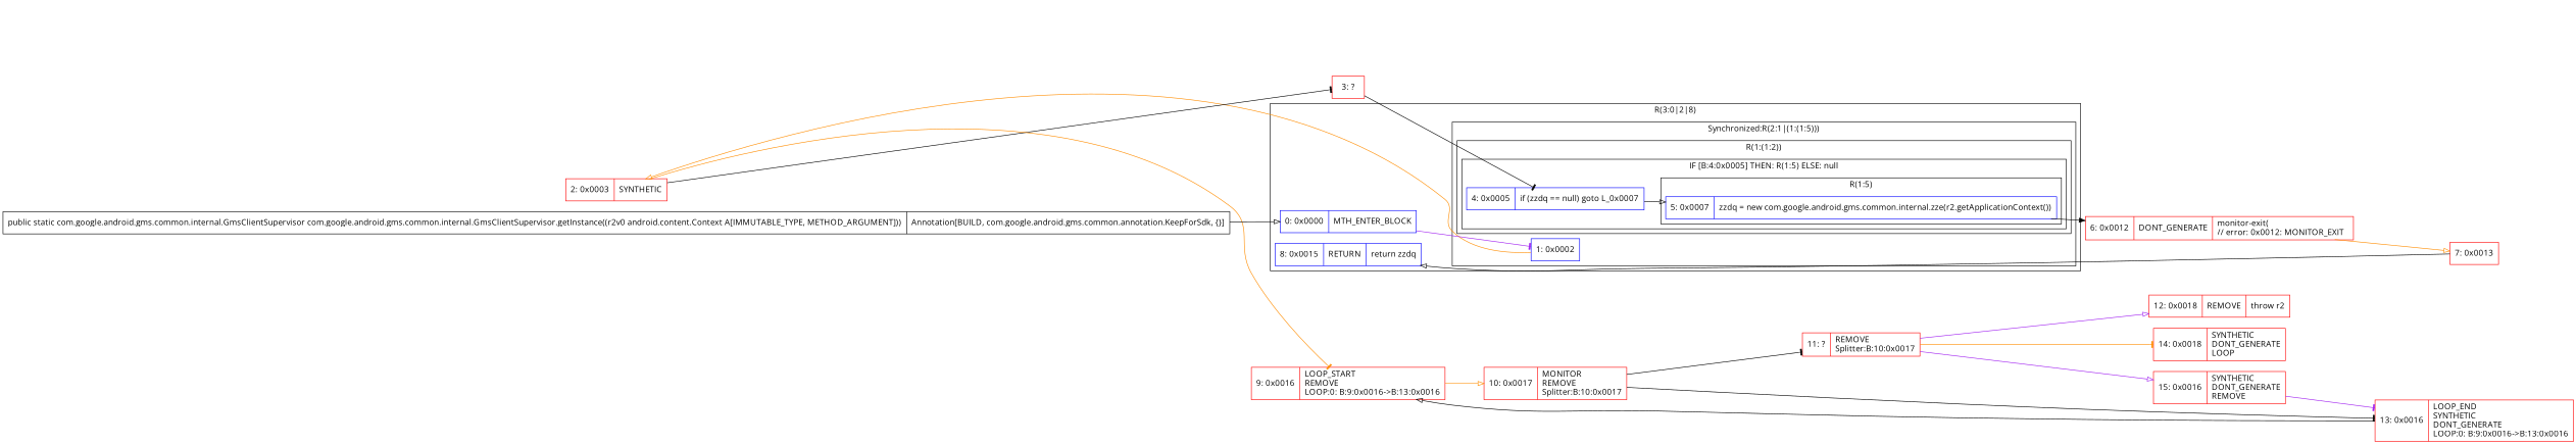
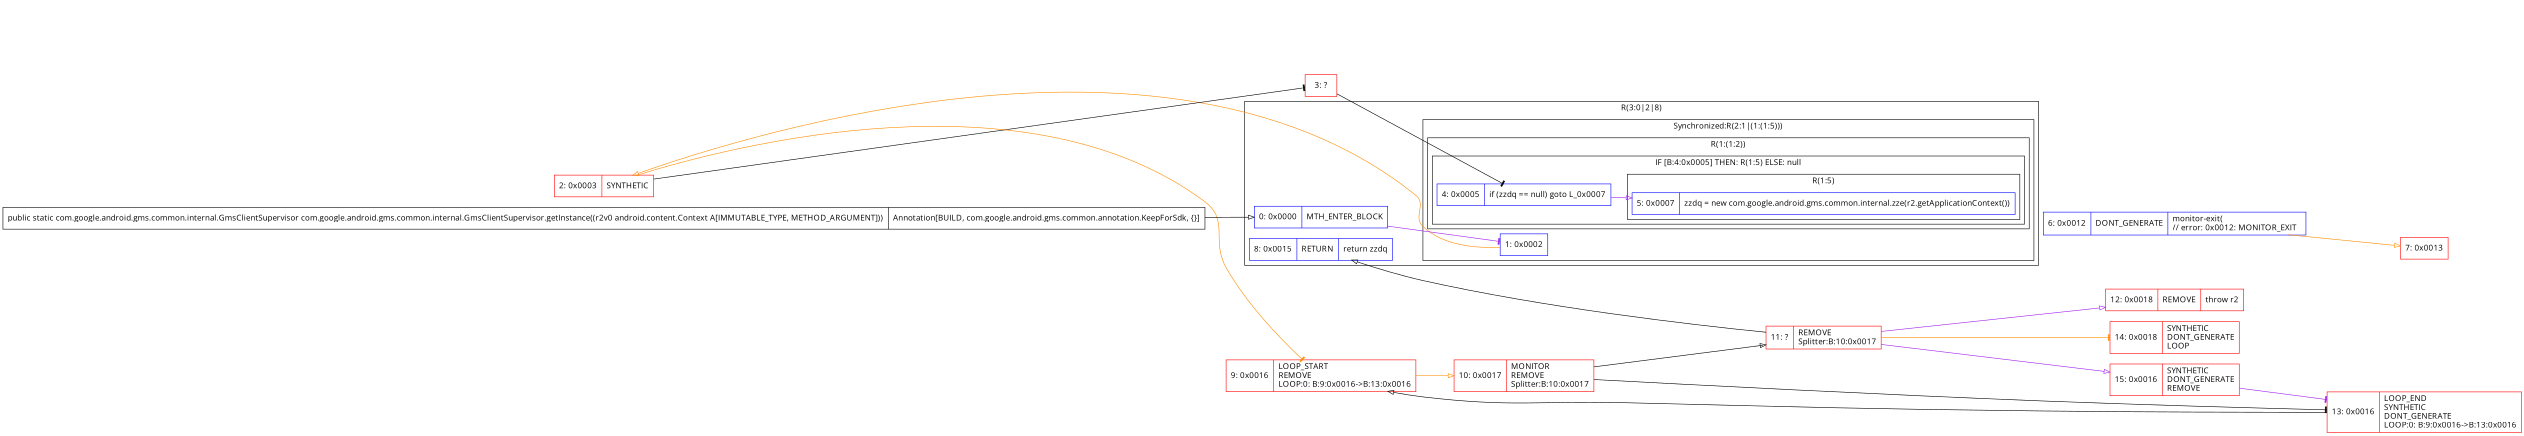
  digraph {
    fontname="Open Sans"
    rankdir=LR
    node [color=red fontname="Open Sans" shape=record]
    edge [fontname="Open Sans" arrowhead=onormal color=black]
    n1 [color=blue label="{5\:\ 0x0007|zzdq = new com.google.android.gms.common.internal.zze(r2.getApplicationContext())\l}"]
    n2 [color=blue label="{4\:\ 0x0005|if (zzdq == null) goto L_0x0007\l}"]
    n3 [color=blue label="{1\:\ 0x0002}"]
    n4 [color=blue label="{0\:\ 0x0000|MTH_ENTER_BLOCK\l}"]
    n5 [color=blue label="{8\:\ 0x0015|RETURN\l|return zzdq\l}"]
-   n6 [label="{6\:\ 0x0012|DONT_GENERATE\l|monitor\-exit(\l\/\/ error: 0x0012: MONITOR_EXIT  \l}"]
+   n6 [color=blue label="{6\:\ 0x0012|DONT_GENERATE\l|monitor\-exit(\l\/\/ error: 0x0012: MONITOR_EXIT  \l}"]
    n7 [label="{2\:\ 0x0003|SYNTHETIC\l}"]
    n8 [label="{3\:\ ?}"]
    n9 [label="{9\:\ 0x0016|LOOP_START\lREMOVE\lLOOP:0: B:9:0x0016\-\>B:13:0x0016\l}"]
    n10 [label="{7\:\ 0x0013}"]
    n11 [label="{10\:\ 0x0017|MONITOR\lREMOVE\lSplitter:B:10:0x0017\l}"]
    n12 [label="{11\:\ ?|REMOVE\lSplitter:B:10:0x0017\l}"]
    n13 [label="{13\:\ 0x0016|LOOP_END\lSYNTHETIC\lDONT_GENERATE\lLOOP:0: B:9:0x0016\-\>B:13:0x0016\l}"]
    n14 [label="{14\:\ 0x0018|SYNTHETIC\lDONT_GENERATE\lLOOP\l}"]
    n15 [label="{15\:\ 0x0016|SYNTHETIC\lDONT_GENERATE\lREMOVE\l}"]
    n16 [label="{12\:\ 0x0018|REMOVE\l|throw r2\l}"]
    n17 [label="{public static com.google.android.gms.common.internal.GmsClientSupervisor com.google.android.gms.common.internal.GmsClientSupervisor.getInstance((r2v0 android.content.Context A[IMMUTABLE_TYPE, METHOD_ARGUMENT]))  | Annotation[BUILD, com.google.android.gms.common.annotation.KeepForSdk, \{\}]\l}" color=""]
    subgraph cluster_1 {
      label="R(3:0|2|8)"
      n4
      n5
      subgraph cluster_2 {
        label="Synchronized:R(2:1|(1:(1:5)))"
        n3
        subgraph cluster_3 {
          label="R(1:(1:2))"
          subgraph cluster_4 {
            label="IF [B:4:0x0005] THEN: R(1:5) ELSE: null"
            n2
            subgraph cluster_5 {
              label="R(1:5)"
              n1
            }
          }
        }
      }
    }
-   n1 -> n6 [arrowhead="" color=""]
-   n2 -> n1
+   n2 -> n1 [color=purple]
    n3 -> n7 [color=darkorange]
    n4 -> n3 [arrowhead=tee color=purple]
    n6 -> n10 [color=darkorange]
    n7 -> n8 [arrowhead=tee]
    n7 -> n9 [arrowhead=tee color=darkorange]
    n8 -> n2 [arrowhead=tee]
    n9 -> n11 [color=darkorange]
-   n10 -> n5
-   n11 -> n12 [arrowhead=tee]
+   n12 -> n5
+   n11 -> n12
    n11 -> n13 [arrowhead=tee]
    n12 -> n14 [arrowhead=tee color=darkorange]
    n12 -> n15 [color=purple]
    n12 -> n16 [color=purple]
    n13 -> n9
    n15 -> n13 [arrowhead=tee color=purple]
    n17 -> n4
  }
